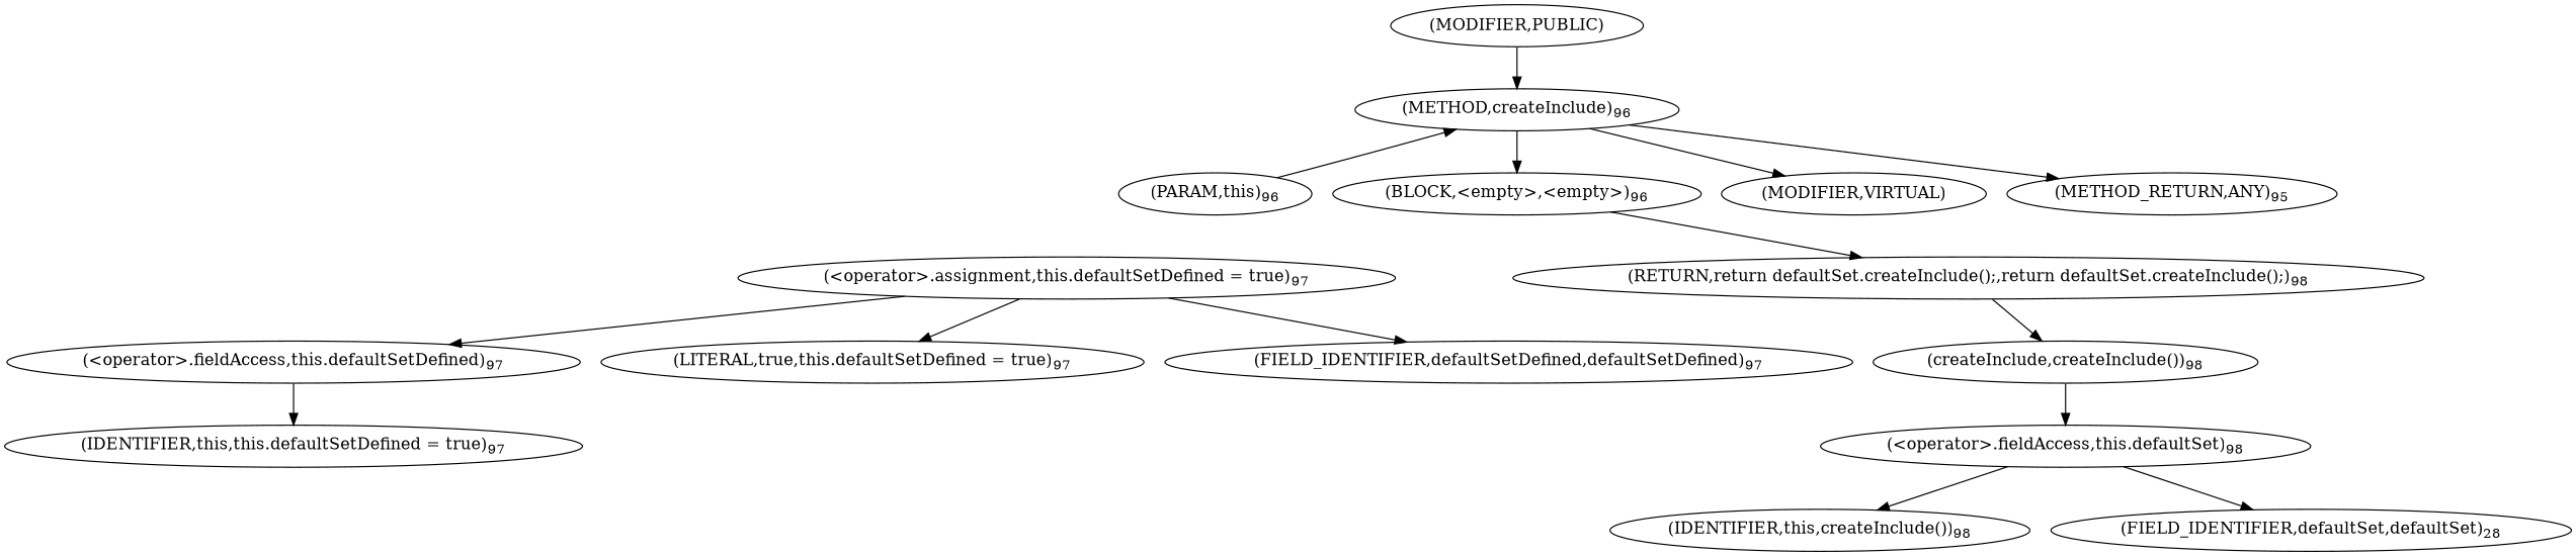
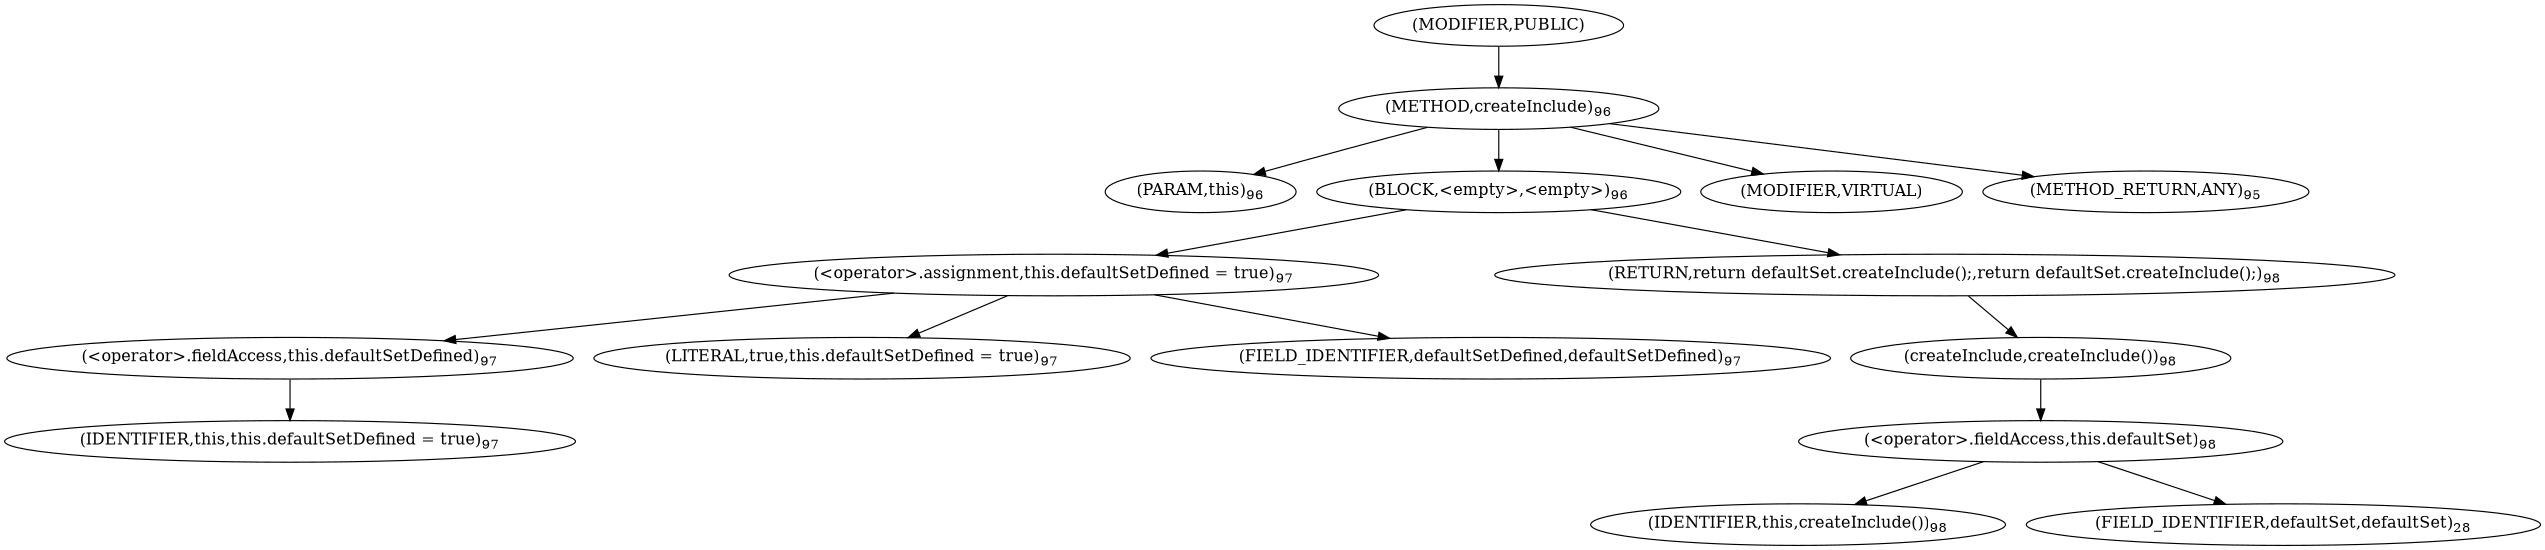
  digraph {
    n1 [label=<(METHOD,createInclude)<SUB>96</SUB>>]
    n2 [label=<(PARAM,this)<SUB>96</SUB>>]
    n3 [label=<(BLOCK,&lt;empty&gt;,&lt;empty&gt;)<SUB>96</SUB>>]
    n4 [label=<(MODIFIER,VIRTUAL)>]
    n5 [label=<(METHOD_RETURN,ANY)<SUB>95</SUB>>]
    n6 [label=<(&lt;operator&gt;.assignment,this.defaultSetDefined = true)<SUB>97</SUB>>]
    n7 [label=<(RETURN,return defaultSet.createInclude();,return defaultSet.createInclude();)<SUB>98</SUB>>]
    n8 [label=<(MODIFIER,PUBLIC)>]
    n9 [label=<(&lt;operator&gt;.fieldAccess,this.defaultSetDefined)<SUB>97</SUB>>]
    n10 [label=<(LITERAL,true,this.defaultSetDefined = true)<SUB>97</SUB>>]
    n11 [label=<(FIELD_IDENTIFIER,defaultSetDefined,defaultSetDefined)<SUB>97</SUB>>]
    n12 [label=<(createInclude,createInclude())<SUB>98</SUB>>]
    n13 [label=<(IDENTIFIER,this,this.defaultSetDefined = true)<SUB>97</SUB>>]
    n14 [label=<(&lt;operator&gt;.fieldAccess,this.defaultSet)<SUB>98</SUB>>]
    n15 [label=<(IDENTIFIER,this,createInclude())<SUB>98</SUB>>]
    n16 [label=<(FIELD_IDENTIFIER,defaultSet,defaultSet)<SUB>28</SUB>>]
-   n2 -> n1
+   n1 -> n2
    n1 -> n3
    n1 -> n4
    n1 -> n5
+   n3 -> n6
    n3 -> n7
    n6 -> n9
    n6 -> n10
    n6 -> n11
    n7 -> n12
    n8 -> n1
    n9 -> n13
    n12 -> n14
    n14 -> n15
    n14 -> n16
  }
